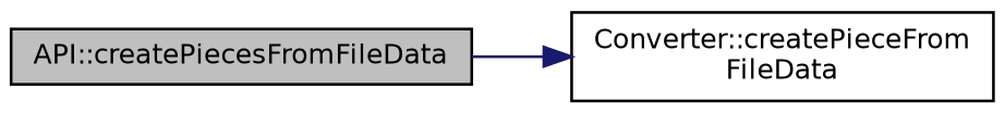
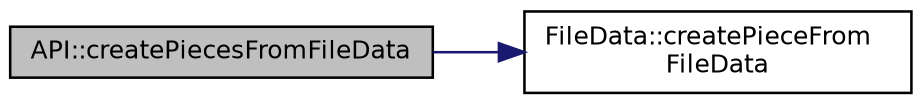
  digraph {
    rankdir=LR
    node [color=black fontname=Helvetica fontsize=10 shape=record style=filled]
    n1 [fillcolor=grey75 fontcolor=black height=0.2 label="API::createPiecesFromFileData" width=0.4]
-   n2 [fillcolor=white height=0.2 label="Converter::createPieceFrom\lFileData" width=0.4]
+   n2 [fillcolor=white height=0.2 label="FileData::createPieceFrom\lFileData" width=0.4]
    n1 -> n2 [color=midnightblue fontname=Helvetica fontsize=10 labelfontname=Helvetica labelfontsize=10 style=solid]
  }
